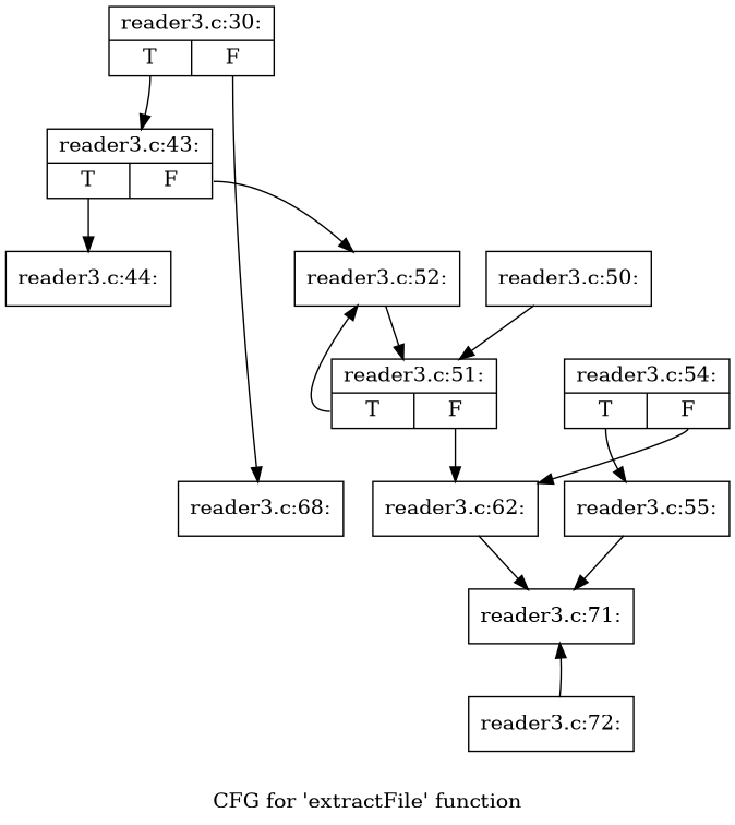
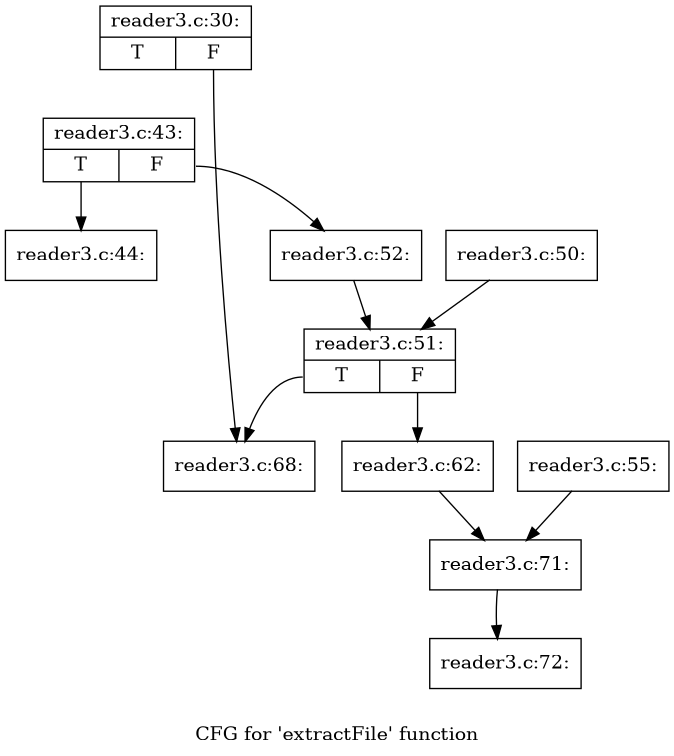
  digraph {
    fontname="DejaVu Serif"
    label="CFG for 'extractFile' function"
    node [fontname="DejaVu Serif" shape=record]
    edge [fontname="DejaVu Serif"]
    n1 [label="{reader3.c:30:|{<s0>T|<s1>F}}"]
    n2 [label="{reader3.c:43:|{<s0>T|<s1>F}}"]
    n3 [label="{reader3.c:68:}"]
    n4 [label="{reader3.c:44:}"]
    n5 [label="{reader3.c:52:}"]
    n6 [label="{reader3.c:50:}"]
    n7 [label="{reader3.c:51:|{<s0>T|<s1>F}}"]
    n8 [label="{reader3.c:72:}"]
    n9 [label="{reader3.c:62:}"]
-   n10 [label="{reader3.c:54:|{<s0>T|<s1>F}}"]
    n11 [label="{reader3.c:55:}"]
    n12 [label="{reader3.c:71:}"]
-   n1 -> n2 [tailport=s0]
    n1 -> n3 [tailport=s1]
    n2 -> n4 [tailport=s0]
    n2 -> n5 [tailport=s1]
    n5 -> n7
    n6 -> n7
-   n7 -> n5 [tailport=s0]
+   n7 -> n3 [tailport=s0]
    n7 -> n9 [tailport=s1]
    n9 -> n12
-   n10 -> n9 [tailport=s1]
-   n10 -> n11 [tailport=s0]
    n11 -> n12
-   n8 -> n12
+   n12 -> n8
  }
